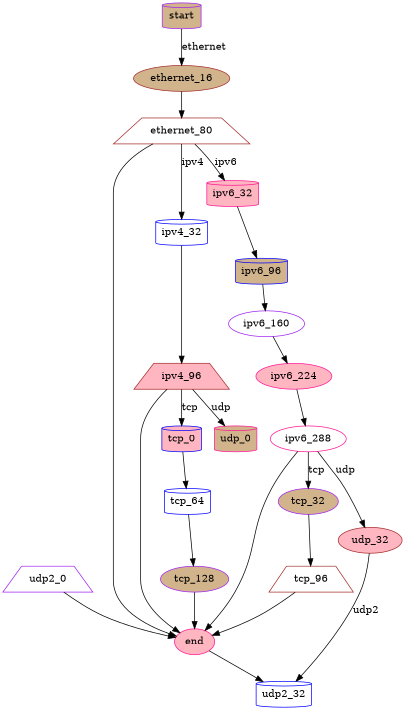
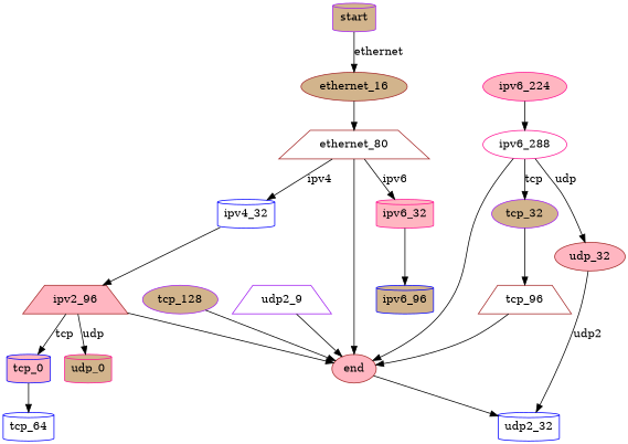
  strict digraph {
    node [color=brown fillcolor=white header=ipv6 shape=ellipse style=filled]
    ethernet_16 [fillcolor=tan header=ethernet]
    ethernet_80 [header=ethernet shape=trapezium]
    start [color=purple fillcolor=tan shape=cylinder header=""]
-   end [color=deeppink fillcolor=lightpink header=""]
+   end [fillcolor=lightpink header=""]
    ipv4_32 [color=blue header=ipv4 shape=cylinder]
    ipv6_32 [color=deeppink fillcolor=lightpink shape=cylinder]
    udp2_32 [color=blue header=udp2 shape=cylinder]
-   ipv4_96 [fillcolor=lightpink header=ipv4 shape=trapezium]
+   ipv4_96 [fillcolor=lightpink header=ipv4 shape=trapezium label=ipv2_96]
    ipv6_96 [color=blue fillcolor=tan shape=cylinder]
    tcp_0 [color=blue fillcolor=lightpink header=tcp shape=cylinder]
    udp_0 [color=deeppink fillcolor=tan header=udp shape=cylinder]
    tcp_64 [color=blue header=tcp shape=cylinder]
    tcp_128 [color=purple fillcolor=tan header=tcp]
-   udp2_0 [color=purple header=udp2 shape=trapezium]
-   ipv6_160 [color=purple]
+   udp2_0 [color=purple header=udp2 shape=trapezium label=udp2_9]
    ipv6_224 [color=deeppink fillcolor=lightpink]
    ipv6_288 [color=deeppink]
    tcp_32 [color=purple fillcolor=tan header=tcp]
    udp_32 [fillcolor=lightpink header=udp]
    tcp_96 [header=tcp shape=trapezium]
    ethernet_16 -> ethernet_80
    ethernet_80 -> end
    ethernet_80 -> ipv4_32 [label=ipv4]
    ethernet_80 -> ipv6_32 [label=ipv6]
    start -> ethernet_16 [label=ethernet]
    end -> udp2_32
    ipv4_32 -> ipv4_96
    ipv6_32 -> ipv6_96
    ipv4_96 -> end
    ipv4_96 -> tcp_0 [label=tcp]
    ipv4_96 -> udp_0 [label=udp]
-   ipv6_96 -> ipv6_160
    tcp_0 -> tcp_64
-   tcp_64 -> tcp_128
    tcp_128 -> end
    udp2_0 -> end
-   ipv6_160 -> ipv6_224
    ipv6_224 -> ipv6_288
    ipv6_288 -> end
    ipv6_288 -> tcp_32 [label=tcp]
    ipv6_288 -> udp_32 [label=udp]
    tcp_32 -> tcp_96
    udp_32 -> udp2_32 [label=udp2]
    tcp_96 -> end
  }
